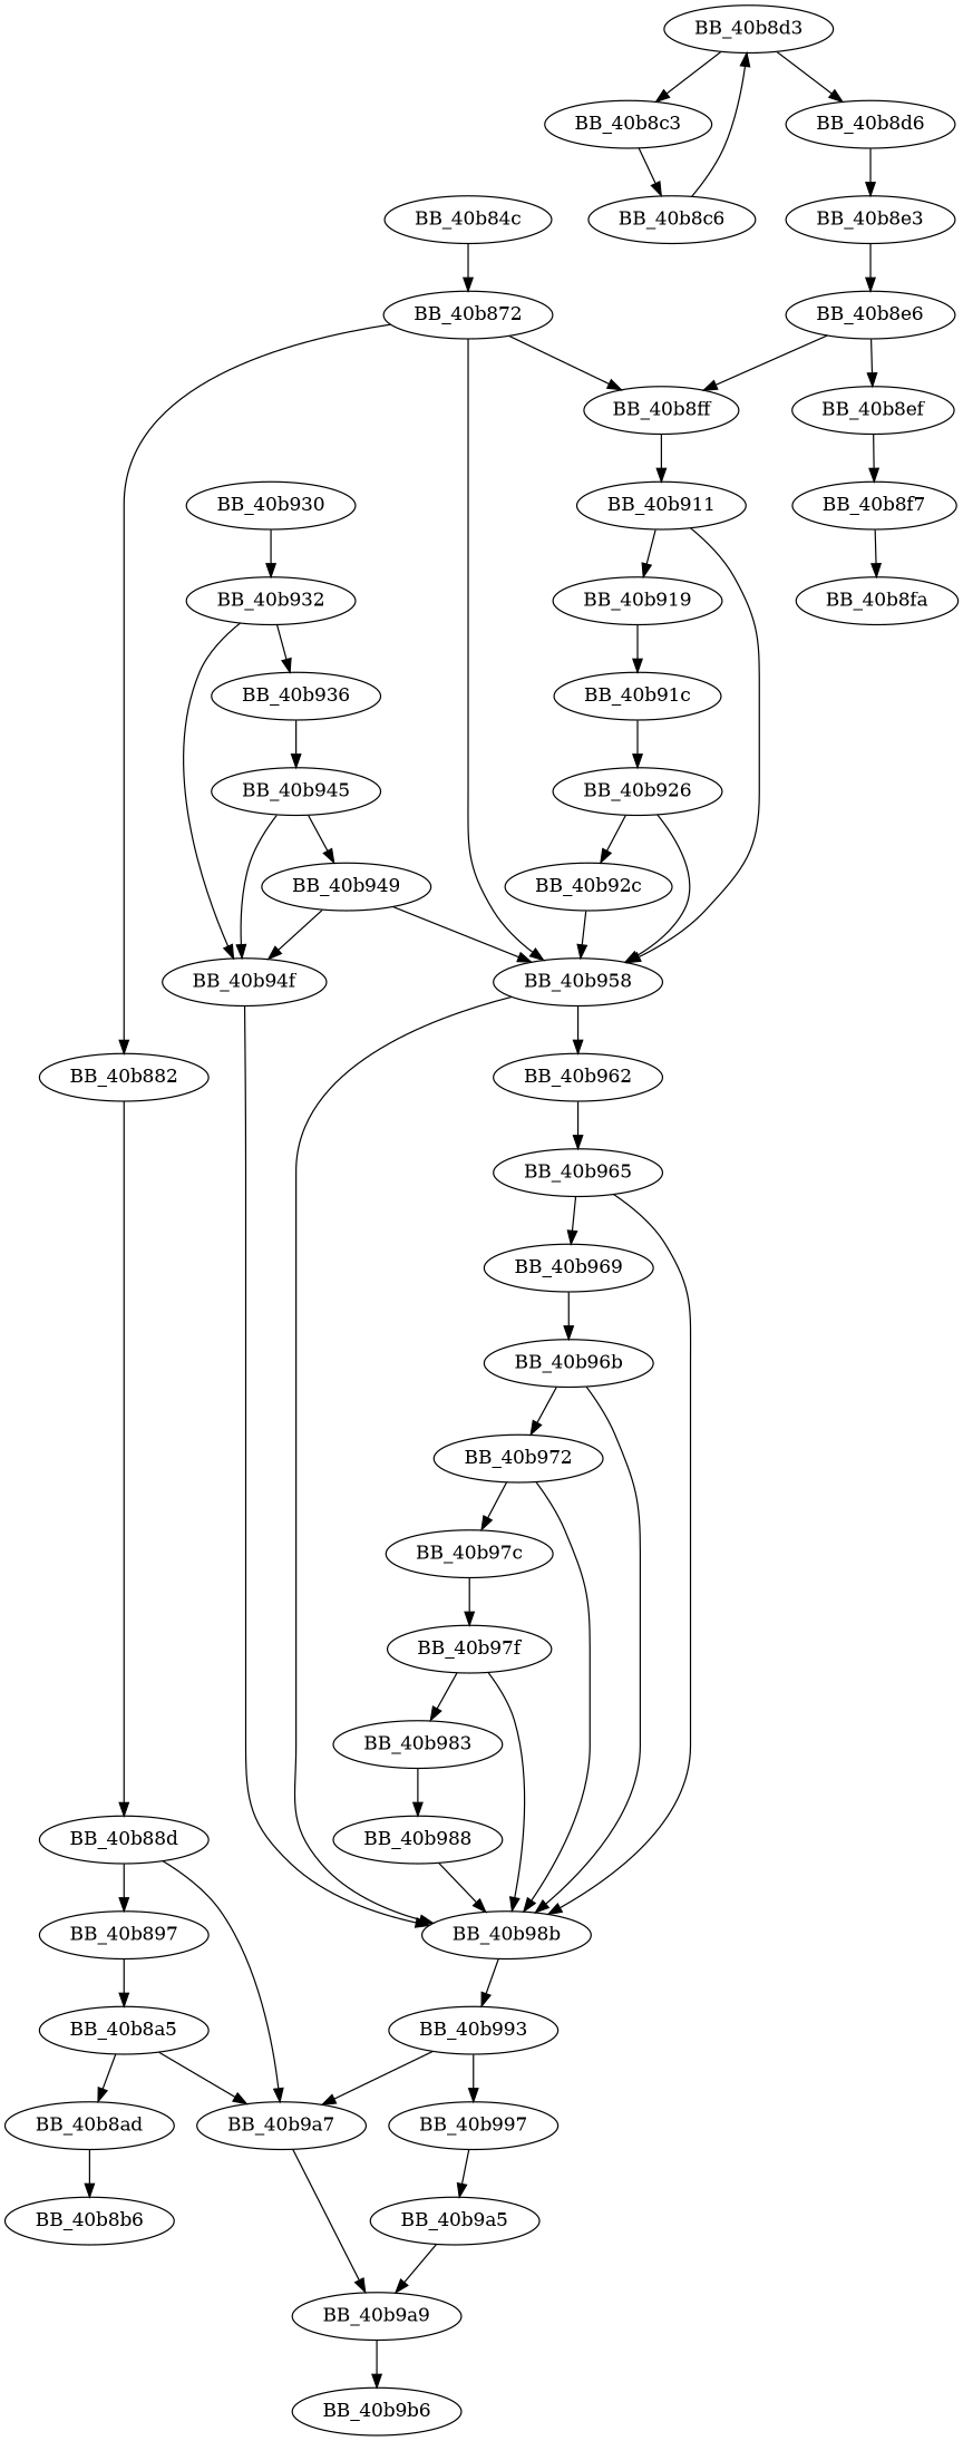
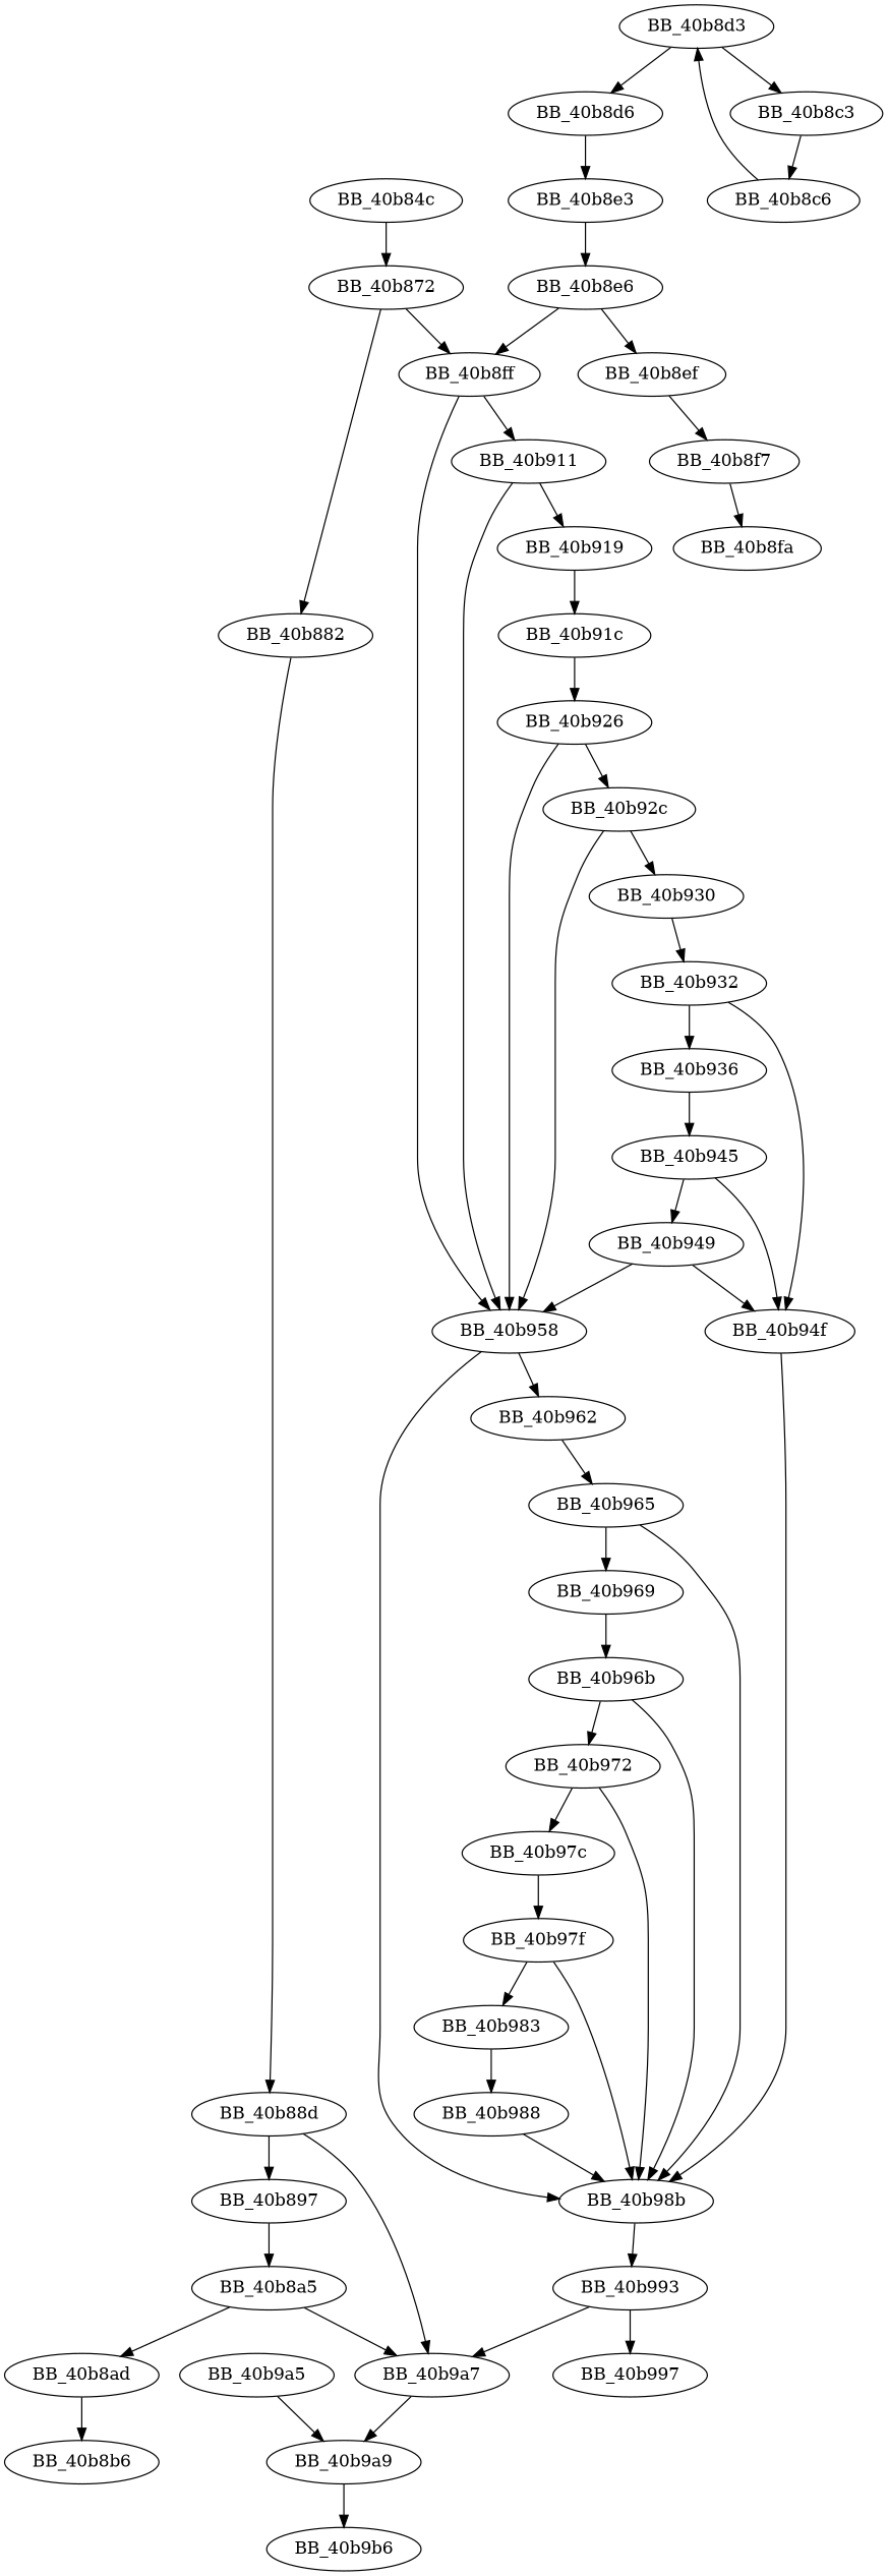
  digraph {
    BB_40b84c
    BB_40b872
    BB_40b882
    BB_40b8ff
    BB_40b88d
    BB_40b911
    BB_40b958
    BB_40b897
    BB_40b9a7
    BB_40b919
    BB_40b98b
    BB_40b962
    BB_40b8a5
    BB_40b9a9
    BB_40b8ad
    BB_40b9b6
    BB_40b8b6
    BB_40b8c3
    BB_40b8c6
    BB_40b8d3
    BB_40b8d6
    BB_40b8e3
    BB_40b8e6
    BB_40b8ef
    BB_40b8f7
    BB_40b8fa
    BB_40b91c
    BB_40b993
    BB_40b965
    BB_40b926
    BB_40b92c
    BB_40b930
    BB_40b932
    BB_40b936
    BB_40b94f
    BB_40b945
    BB_40b949
    BB_40b997
    BB_40b969
    BB_40b96b
    BB_40b972
    BB_40b97c
    BB_40b97f
    BB_40b983
    BB_40b988
    BB_40b9a5
    BB_40b84c -> BB_40b872
    BB_40b872 -> BB_40b882
    BB_40b872 -> BB_40b8ff
    BB_40b882 -> BB_40b88d
    BB_40b8ff -> BB_40b911
-   BB_40b872 -> BB_40b958
+   BB_40b8ff -> BB_40b958
    BB_40b88d -> BB_40b897
    BB_40b88d -> BB_40b9a7
    BB_40b911 -> BB_40b958
    BB_40b911 -> BB_40b919
    BB_40b958 -> BB_40b98b
    BB_40b958 -> BB_40b962
    BB_40b897 -> BB_40b8a5
    BB_40b9a7 -> BB_40b9a9
    BB_40b919 -> BB_40b91c
    BB_40b98b -> BB_40b993
    BB_40b962 -> BB_40b965
    BB_40b8a5 -> BB_40b9a7
    BB_40b8a5 -> BB_40b8ad
    BB_40b9a9 -> BB_40b9b6
    BB_40b8ad -> BB_40b8b6
    BB_40b8c3 -> BB_40b8c6
    BB_40b8c6 -> BB_40b8d3
    BB_40b8d3 -> BB_40b8c3
    BB_40b8d3 -> BB_40b8d6
    BB_40b8d6 -> BB_40b8e3
    BB_40b8e3 -> BB_40b8e6
    BB_40b8e6 -> BB_40b8ff
    BB_40b8e6 -> BB_40b8ef
    BB_40b8ef -> BB_40b8f7
    BB_40b8f7 -> BB_40b8fa
    BB_40b91c -> BB_40b926
    BB_40b993 -> BB_40b9a7
    BB_40b993 -> BB_40b997
    BB_40b965 -> BB_40b98b
    BB_40b965 -> BB_40b969
    BB_40b926 -> BB_40b958
    BB_40b926 -> BB_40b92c
    BB_40b92c -> BB_40b958
+   BB_40b92c -> BB_40b930
    BB_40b930 -> BB_40b932
    BB_40b932 -> BB_40b936
    BB_40b932 -> BB_40b94f
    BB_40b936 -> BB_40b945
    BB_40b94f -> BB_40b98b
    BB_40b945 -> BB_40b94f
    BB_40b945 -> BB_40b949
    BB_40b949 -> BB_40b958
    BB_40b949 -> BB_40b94f
-   BB_40b997 -> BB_40b9a5
    BB_40b969 -> BB_40b96b
    BB_40b96b -> BB_40b98b
    BB_40b96b -> BB_40b972
    BB_40b972 -> BB_40b98b
    BB_40b972 -> BB_40b97c
    BB_40b97c -> BB_40b97f
    BB_40b97f -> BB_40b98b
    BB_40b97f -> BB_40b983
    BB_40b983 -> BB_40b988
    BB_40b988 -> BB_40b98b
    BB_40b9a5 -> BB_40b9a9
  }
